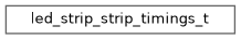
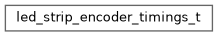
  digraph {
    rankdir=TB
-   n1 [color=grey40 fillcolor=white fontname=Helvetica fontsize=10 height=0.2 label=led_strip_strip_timings_t shape=box style=filled width=0.4]
+   n1 [color=grey40 fillcolor=white fontname=Helvetica fontsize=10 height=0.2 label=led_strip_encoder_timings_t shape=box style=filled width=0.4]
  }
